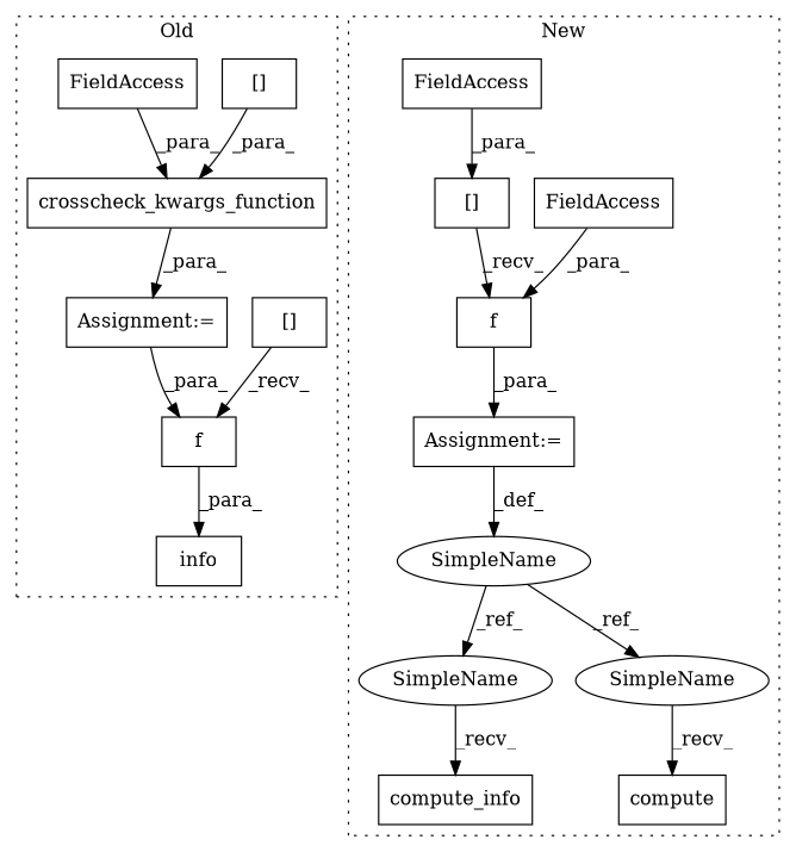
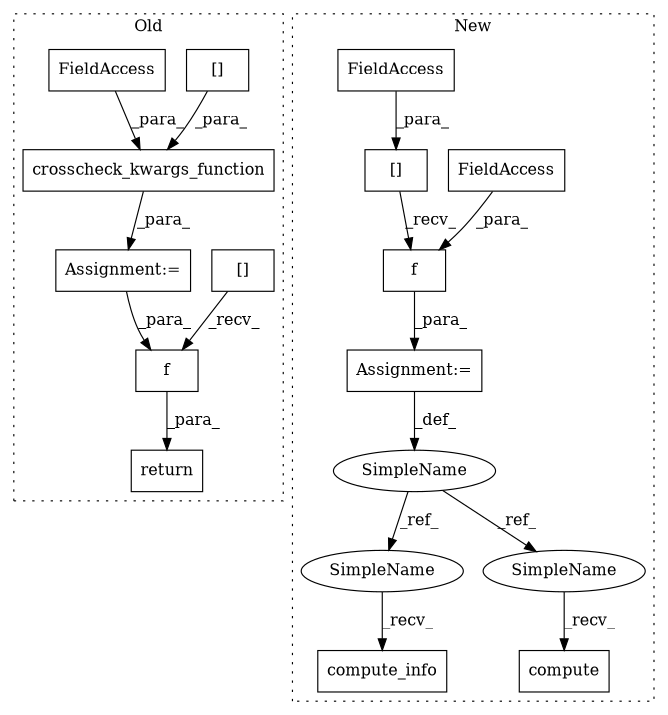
  digraph {
    node [a=32 l=1 shape=box]
-   n1 [a=41 l=7 label=info s=4300]
+   n1 [a=41 l=7 label=return s=4300]
    n2 [l="2,1" label=f s="4319,4331"]
    n3 [a=2 l="6,1" label="[]" s="4307,4317"]
    n4 [l="27,1" label=crosscheck_kwargs_function s="4246,4291"]
    n5 [a=2 l="6,1" label="[]" s="4280,4290"]
    n6 [a=22 l=6 label=FieldAccess s=4273]
    n7 [a=7 label="Assignment:=" s=4245]
    n8 [l=9 label=compute s=4229]
    n9 [a=42 label=SimpleName s=4154 shape=ellipse]
    n10 [l=14 label=compute_info s=4198]
    n11 [l="2,1" label=f s="4174,4187"]
    n12 [a=2 l="12,1" label="[]" s="4156,4172"]
    n13 [a=22 l=6 label=FieldAccess s=4181]
    n14 [a=22 l=4 label=FieldAccess s=4168]
    n15 [a=7 label="Assignment:=" s=4155]
    n16 [a=42 label=SimpleName s=4196 shape=ellipse]
    n17 [a=42 label=SimpleName s=4227 shape=ellipse]
    subgraph cluster_1 {
      label=Old
      style=dotted
      n1
      n2
      n3
      n4
      n5
      n6
      n7
    }
    subgraph cluster_2 {
      label=New
      style=dotted
      n8
      n9
      n10
      n11
      n12
      n13
      n14
      n15
      n16
      n17
    }
    n2 -> n1 [label=_para_]
    n3 -> n2 [label=_recv_]
    n4 -> n7 [label=_para_]
    n5 -> n4 [label=_para_]
    n6 -> n4 [label=_para_]
    n7 -> n2 [label=_para_]
    n9 -> n16 [label=_ref_]
    n9 -> n17 [label=_ref_]
    n11 -> n15 [label=_para_]
    n12 -> n11 [label=_recv_]
    n13 -> n11 [label=_para_]
    n14 -> n12 [label=_para_]
    n15 -> n9 [label=_def_]
    n16 -> n10 [label=_recv_]
    n17 -> n8 [label=_recv_]
  }
